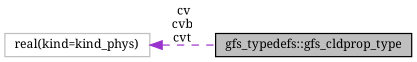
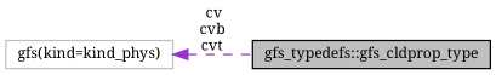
  digraph {
    rankdir=LR
    fontname="Noto Serif"
    node [fontname="Noto Serif" fontsize=10 shape=record style=filled]
    n1 [color=black fillcolor=grey75 fontcolor=black height=0.2 label="gfs_typedefs::gfs_cldprop_type" width=0.4]
-   n2 [color=grey75 fillcolor=white height=0.2 label="real(kind=kind_phys)" width=0.4]
+   n2 [color=grey75 fillcolor=white height=0.2 label="gfs(kind=kind_phys)" width=0.4]
    n2 -> n1 [color=darkorchid3 dir=back fontname="Noto Serif" fontsize=10 label=" cv\ncvb\ncvt" labelfontname=Helvetica labelfontsize=10 style=dashed]
  }
